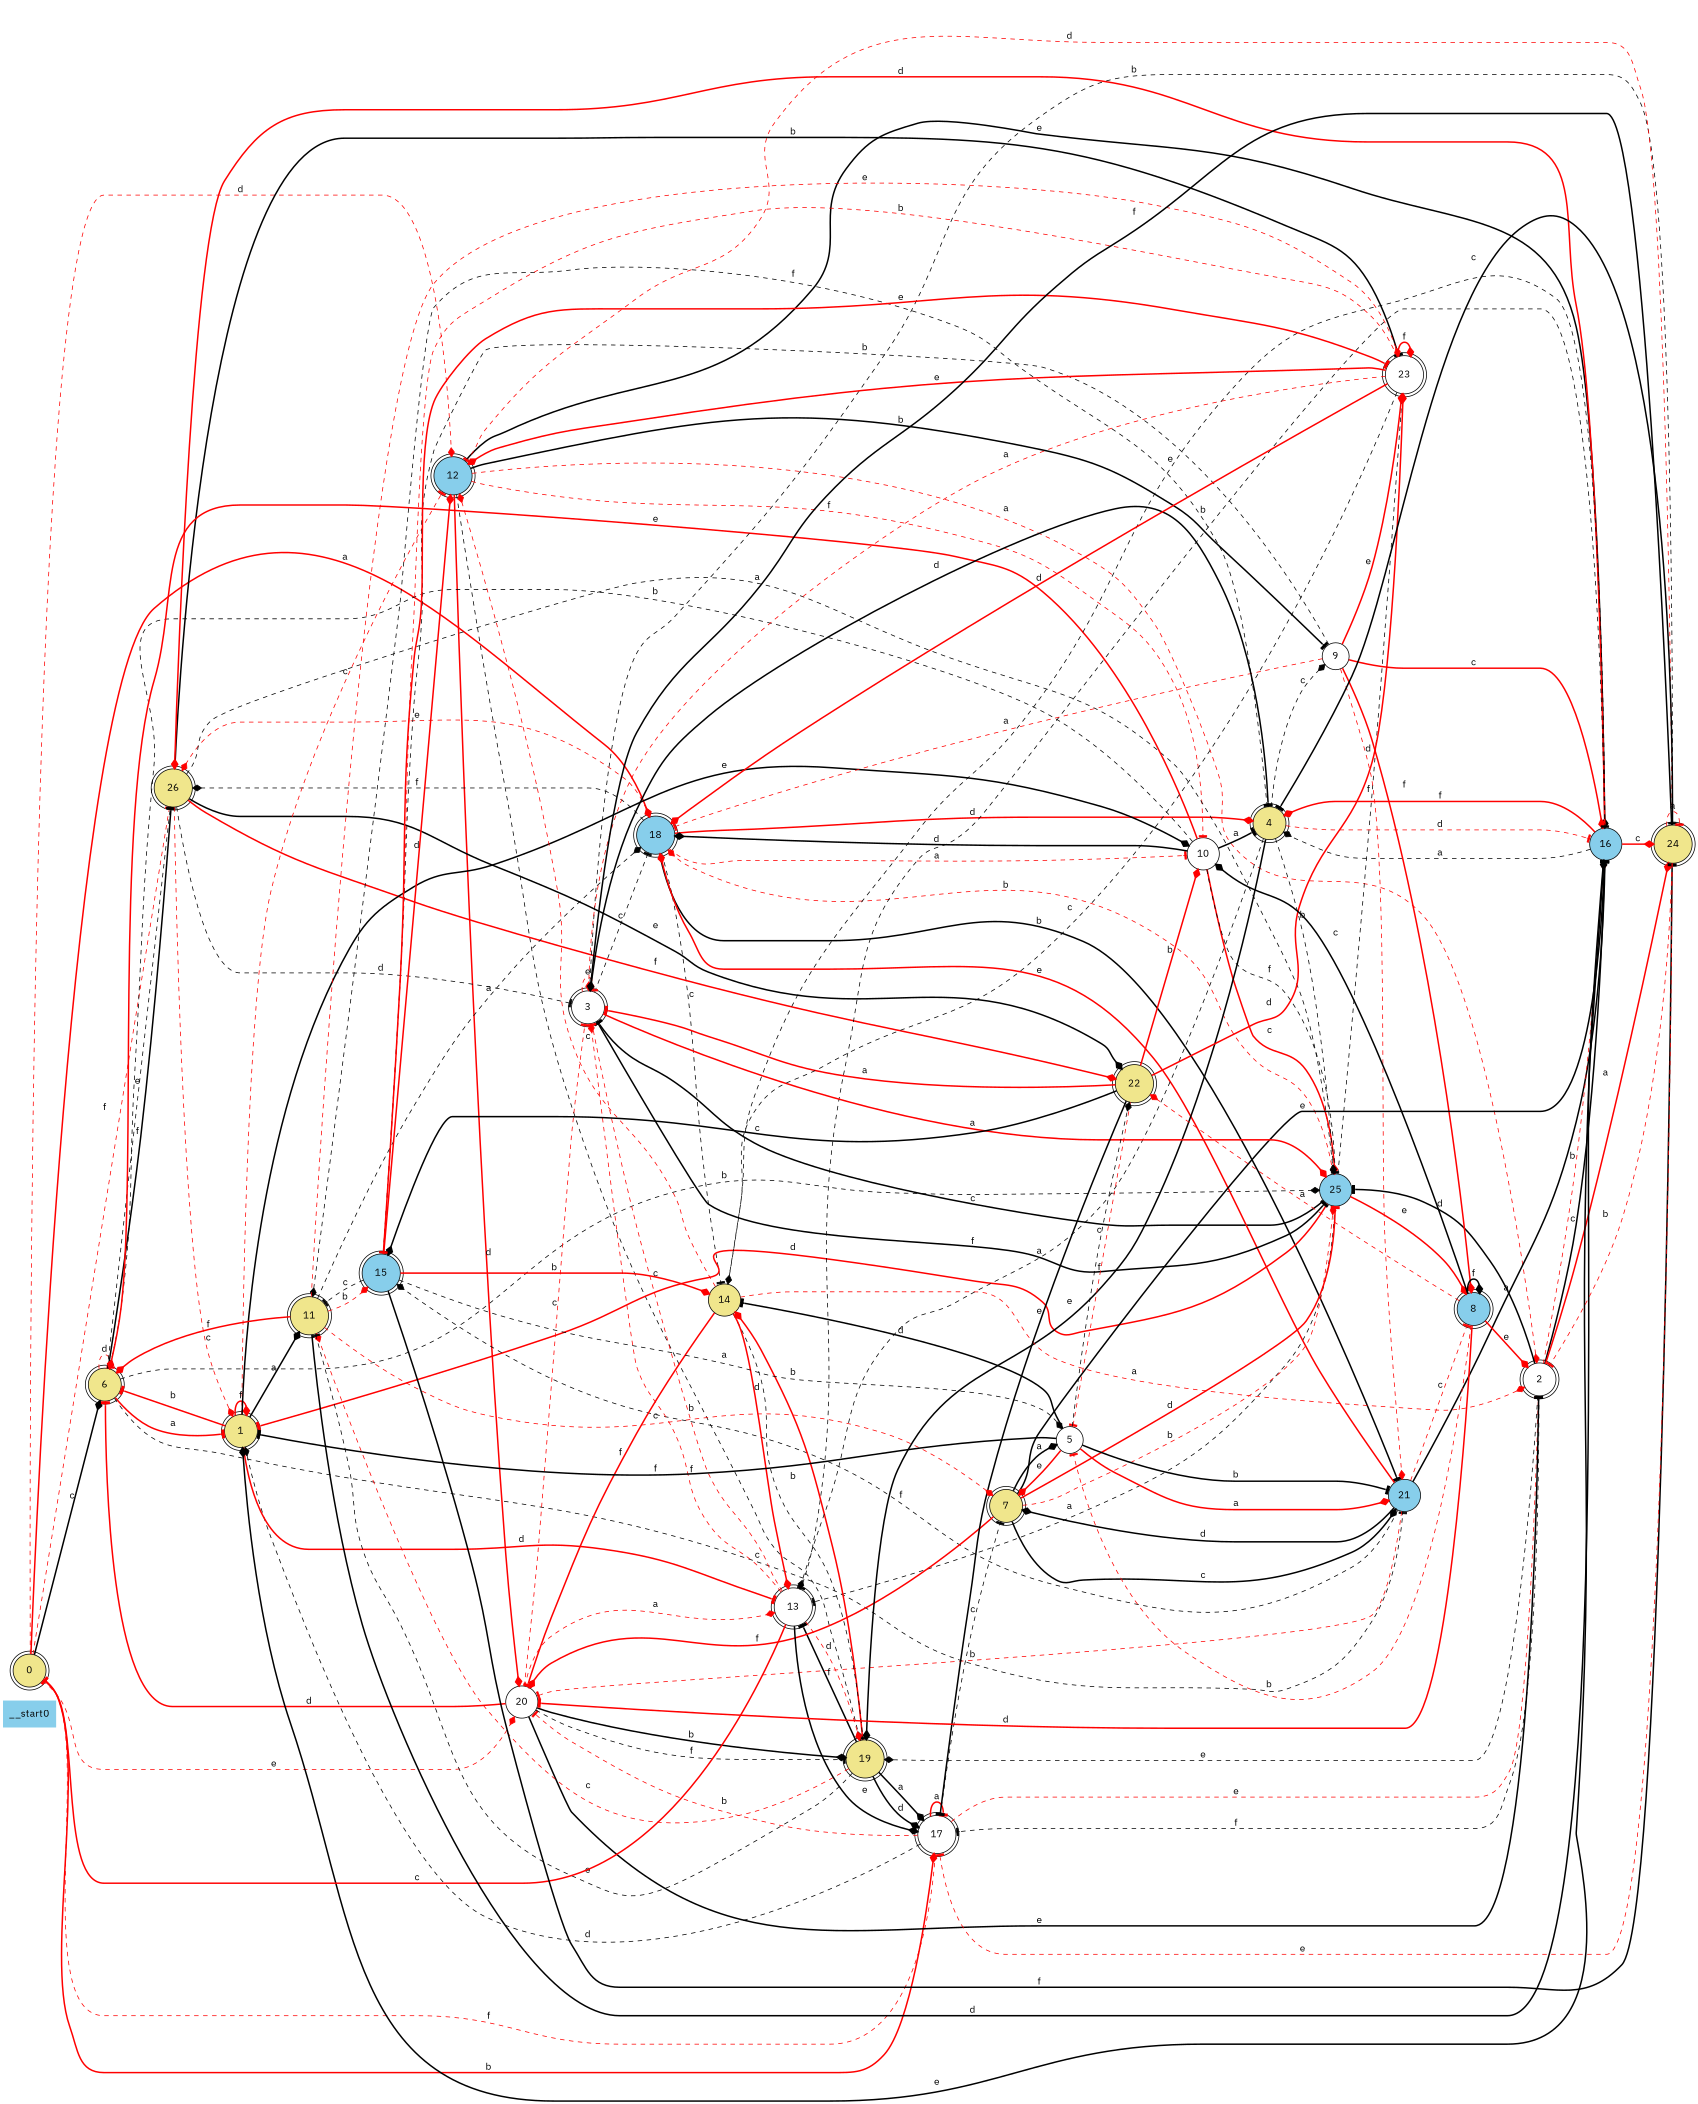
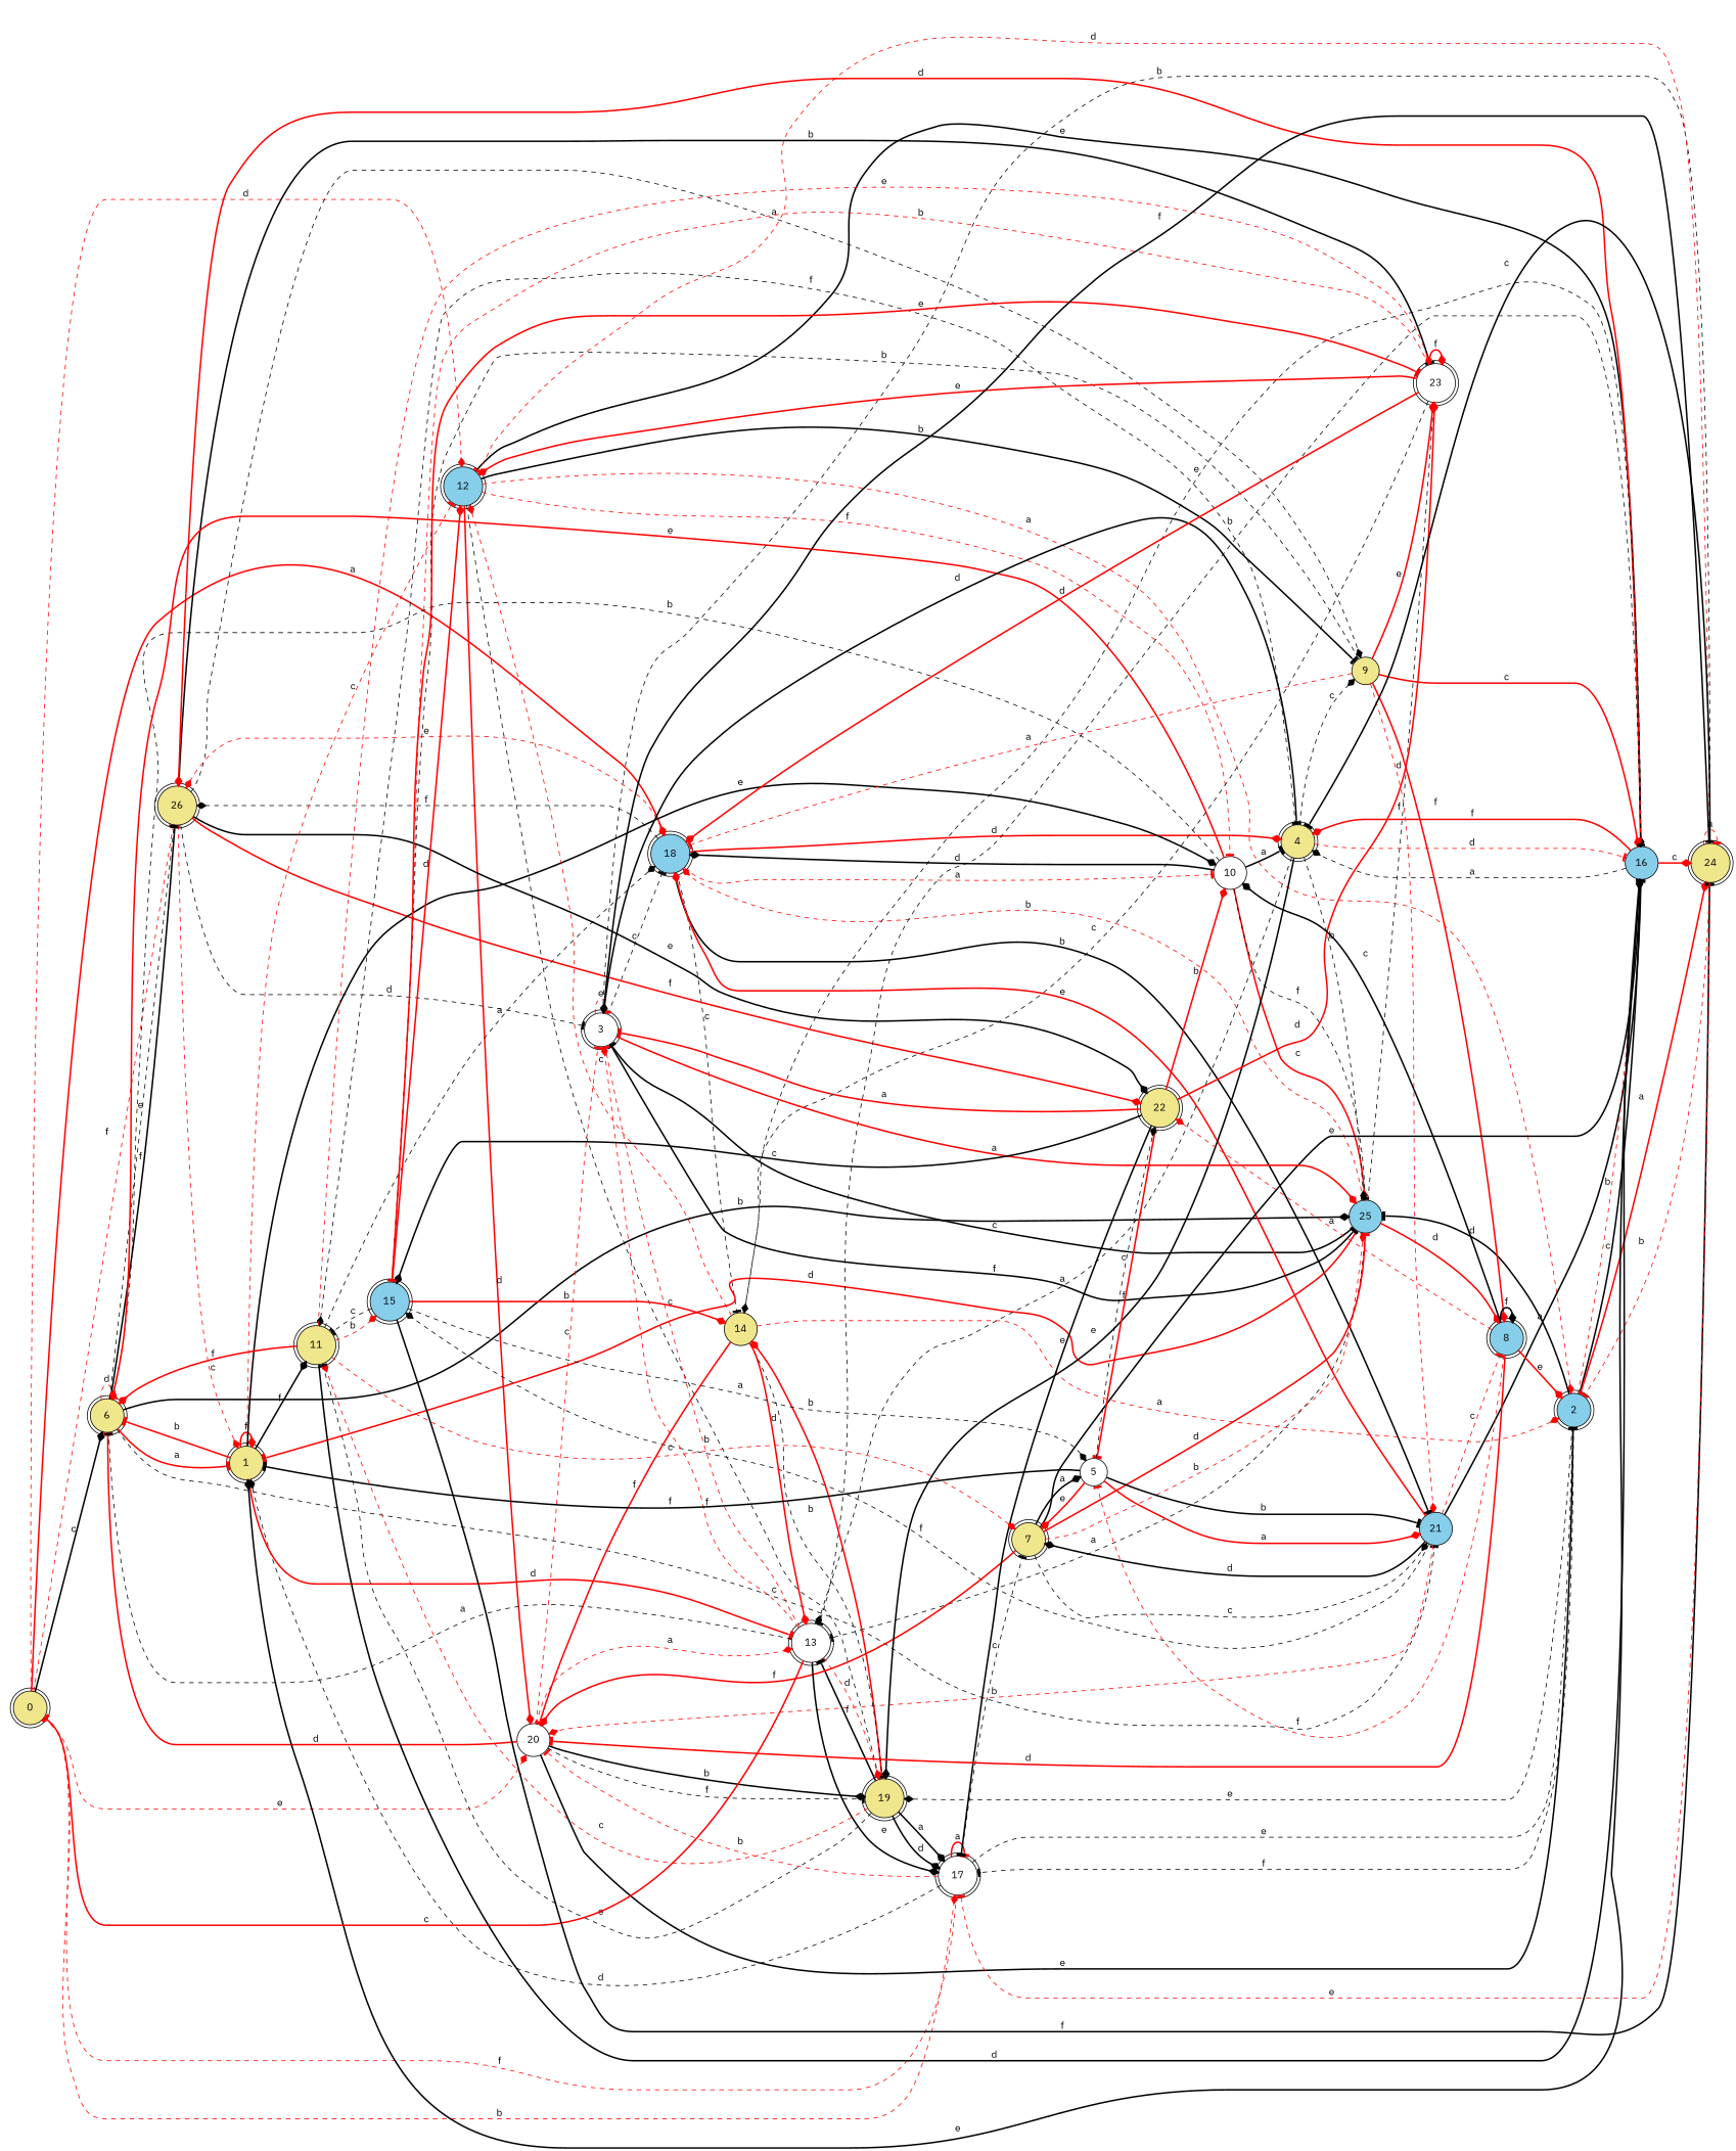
  digraph {
    fontname="IBM Plex Sans"
    rankdir=LR
    node [fillcolor=khaki fontname="IBM Plex Sans" shape=doublecircle style="rounded,filled" color=black]
    edge [arrowhead=diamond color=red fontname="IBM Plex Sans" style=bold]
-   __start0 [fillcolor=skyblue shape=none style=filled color=""]
    n2 [label=0]
    n3 [label=6]
    n4 [fillcolor=skyblue label=12]
    n5 [fillcolor=white label=17]
    n6 [fillcolor=skyblue label=18]
    n7 [fillcolor=white label=20 shape=circle style=filled]
    n8 [label=26]
    n9 [label=1]
    n10 [fillcolor=skyblue label=25 shape=circle style=filled]
    n11 [fillcolor=skyblue label=21 shape=circle style=filled]
    n12 [fillcolor=white label=10 shape=circle style=filled]
-   n13 [fillcolor=white label=2]
+   n13 [fillcolor=skyblue label=2]
    n14 [fillcolor=skyblue label=16 shape=circle style=filled]
    n15 [label=19]
-   n16 [fillcolor=white label=9 shape=circle style=filled]
+   n16 [label=9 shape=circle style=filled]
    n17 [label=7]
    n18 [label=4]
    n19 [label=14 shape=circle style=filled]
    n20 [fillcolor=white label=13]
    n21 [fillcolor=white label=3]
    n22 [label=22]
    n23 [fillcolor=white label=23]
    n24 [label=11]
    n25 [fillcolor=skyblue label=15]
    n26 [label=24]
    n27 [fillcolor=skyblue label=8]
    n28 [fillcolor=white label=5 shape=circle style=filled]
    n2 -> n3 [color=black label=c]
    n2 -> n4 [label=d style=dashed]
-   n2 -> n5 [label=b]
+   n2 -> n5 [label=b style=dashed]
    n2 -> n6 [label=a]
    n2 -> n7 [label=e style=dashed]
    n2 -> n8 [arrowhead=tee label=f style=dashed]
    n3 -> n3 [arrowhead=tee label=d style=dashed]
    n3 -> n8 [arrowhead=tee color=black label=e style=dashed]
    n3 -> n8 [arrowhead=tee color=black label=f]
    n3 -> n9 [arrowhead=tee label=a]
-   n3 -> n10 [color=black label=b style=dashed]
+   n3 -> n10 [color=black label=b]
    n3 -> n11 [arrowhead=tee color=black label=c style=dashed]
    n4 -> n7 [label=d]
    n4 -> n12 [arrowhead=tee label=f style=dashed]
    n4 -> n13 [label=a style=dashed]
    n4 -> n14 [color=black label=e]
    n4 -> n15 [color=black label=c style=dashed]
    n4 -> n16 [arrowhead=tee color=black label=b]
    n5 -> n2 [arrowhead=tee label=f style=dashed]
    n5 -> n5 [arrowhead=tee label=a]
    n5 -> n7 [arrowhead=tee label=b style=dashed]
    n5 -> n9 [color=black label=d style=dashed]
-   n5 -> n13 [arrowhead=tee label=e style=dashed]
+   n5 -> n13 [arrowhead=tee color=black label=e style=dashed]
    n5 -> n17 [arrowhead=tee color=black label=c style=dashed]
    n6 -> n8 [label=e style=dashed]
    n6 -> n8 [color=black label=f style=dashed]
    n6 -> n11 [arrowhead=tee color=black label=b]
    n6 -> n12 [arrowhead=tee label=a style=dashed]
    n6 -> n18 [label=d]
    n6 -> n19 [arrowhead=tee color=black label=c style=dashed]
    n7 -> n3 [arrowhead=tee label=d]
    n7 -> n13 [arrowhead=tee color=black label=e]
    n7 -> n15 [color=black label=b]
    n7 -> n15 [arrowhead=tee color=black label=f style=dashed]
    n7 -> n20 [label=a style=dashed]
    n7 -> n21 [arrowhead=tee label=c style=dashed]
    n8 -> n9 [label=c style=dashed]
-   n8 -> n10 [color=black label=a style=dashed]
+   n8 -> n16 [color=black label=a style=dashed]
    n8 -> n21 [arrowhead=tee color=black label=d style=dashed]
    n8 -> n22 [color=black label=e]
    n8 -> n22 [label=f]
    n8 -> n23 [arrowhead=tee color=black label=b]
    n9 -> n3 [arrowhead=tee label=b]
    n9 -> n4 [arrowhead=tee label=c style=dashed]
    n9 -> n9 [label=f]
    n9 -> n12 [color=black label=e]
    n9 -> n20 [arrowhead=tee label=d]
-   n9 -> n24 [color=black label=a]
+   n9 -> n24 [color=black label=f]
    n10 -> n6 [label=b style=dashed]
    n10 -> n9 [arrowhead=tee label=d]
    n10 -> n20 [arrowhead=tee color=black label=a style=dashed]
    n10 -> n21 [arrowhead=tee color=black label=c]
    n10 -> n23 [color=black label=f style=dashed]
-   n10 -> n27 [label=e]
+   n10 -> n27 [label=d]
    n11 -> n6 [label=e]
-   n11 -> n7 [arrowhead=tee label=b style=dashed]
+   n11 -> n7 [label=b style=dashed]
    n11 -> n14 [arrowhead=tee color=black label=a]
    n11 -> n17 [color=black label=d]
    n11 -> n25 [color=black label=f style=dashed]
    n11 -> n27 [arrowhead=tee label=c style=dashed]
    n12 -> n3 [color=black label=b style=dashed]
    n12 -> n3 [label=e]
    n12 -> n6 [color=black label=d]
    n12 -> n10 [label=c]
    n12 -> n10 [arrowhead=tee color=black label=f style=dashed]
    n12 -> n18 [arrowhead=tee color=black label=a]
    n13 -> n5 [arrowhead=tee color=black label=f style=dashed]
    n13 -> n10 [arrowhead=tee color=black label=d]
    n13 -> n14 [label=b style=dashed]
    n13 -> n14 [arrowhead=tee color=black label=c]
    n13 -> n15 [color=black label=e style=dashed]
    n13 -> n26 [label=a]
    n14 -> n8 [label=d]
    n14 -> n9 [color=black label=e]
    n14 -> n18 [color=black label=a style=dashed]
    n14 -> n18 [label=f]
    n14 -> n20 [arrowhead=tee color=black label=b style=dashed]
    n14 -> n26 [label=c]
    n15 -> n5 [color=black label=a]
    n15 -> n5 [color=black label=d]
    n15 -> n19 [label=b]
    n15 -> n20 [arrowhead=tee color=black label=f]
    n15 -> n24 [label=c style=dashed]
    n15 -> n24 [arrowhead=tee color=black label=e style=dashed]
    n16 -> n6 [arrowhead=tee label=a style=dashed]
    n16 -> n11 [label=d style=dashed]
    n16 -> n14 [label=c]
    n16 -> n23 [label=e]
    n16 -> n25 [arrowhead=tee color=black label=b style=dashed]
    n16 -> n27 [label=f]
    n17 -> n7 [label=f]
    n17 -> n10 [label=b style=dashed]
    n17 -> n10 [arrowhead=tee label=d]
-   n17 -> n11 [color=black label=c]
+   n17 -> n11 [color=black label=c style=dashed]
    n17 -> n14 [arrowhead=tee color=black label=e]
    n17 -> n28 [color=black label=a]
    n18 -> n10 [color=black label=b style=dashed]
    n18 -> n14 [arrowhead=tee label=d style=dashed]
    n18 -> n15 [color=black label=e]
    n18 -> n16 [color=black label=c style=dashed]
    n18 -> n20 [color=black label=a style=dashed]
    n18 -> n24 [color=black label=f style=dashed]
    n19 -> n4 [label=c style=dashed]
    n19 -> n7 [arrowhead=tee label=f]
    n19 -> n13 [label=a style=dashed]
    n19 -> n14 [arrowhead=tee color=black label=e style=dashed]
    n19 -> n15 [arrowhead=tee color=black label=b style=dashed]
    n19 -> n20 [label=d]
    n20 -> n2 [arrowhead=tee label=c]
+   n20 -> n3 [arrowhead=tee color=black label=a style=dashed]
    n20 -> n5 [color=black label=e]
    n20 -> n15 [label=d style=dashed]
    n20 -> n21 [arrowhead=tee label=b style=dashed]
    n20 -> n21 [label=f style=dashed]
    n21 -> n6 [arrowhead=tee color=black label=c style=dashed]
    n21 -> n10 [label=a]
    n21 -> n10 [arrowhead=tee color=black label=f]
    n21 -> n18 [arrowhead=tee color=black label=d]
    n21 -> n21 [arrowhead=tee label=e style=dashed]
    n21 -> n26 [arrowhead=tee color=black label=b style=dashed]
    n22 -> n5 [arrowhead=tee color=black label=e]
    n22 -> n12 [label=b]
    n22 -> n21 [arrowhead=tee label=a]
    n22 -> n23 [label=d]
    n22 -> n25 [color=black label=c]
-   n22 -> n28 [arrowhead=tee label=f style=dashed]
+   n22 -> n28 [arrowhead=tee label=f]
    n23 -> n4 [label=e]
    n23 -> n6 [label=d]
    n23 -> n19 [color=black label=c style=dashed]
-   n23 -> n21 [label=a style=dashed]
    n23 -> n23 [label=f]
    n23 -> n25 [arrowhead=tee label=b style=dashed]
    n24 -> n3 [label=f]
    n24 -> n6 [color=black label=a style=dashed]
    n24 -> n14 [color=black label=d]
    n24 -> n17 [label=c style=dashed]
    n24 -> n23 [label=e style=dashed]
    n24 -> n25 [label=b style=dashed]
    n25 -> n4 [label=d]
    n25 -> n19 [label=b]
    n25 -> n23 [arrowhead=tee label=e]
    n25 -> n24 [arrowhead=tee color=black label=c style=dashed]
    n25 -> n26 [arrowhead=tee color=black label=f]
    n25 -> n28 [color=black label=a style=dashed]
    n26 -> n4 [arrowhead=tee label=d style=dashed]
    n26 -> n5 [arrowhead=tee label=e style=dashed]
    n26 -> n13 [arrowhead=tee label=b style=dashed]
    n26 -> n18 [arrowhead=tee color=black label=c]
    n26 -> n21 [color=black label=f]
    n26 -> n26 [arrowhead=tee label=a style=dashed]
    n27 -> n7 [arrowhead=tee label=d]
    n27 -> n12 [color=black label=c]
    n27 -> n13 [label=e]
    n27 -> n22 [label=a style=dashed]
    n27 -> n27 [color=black label=f]
-   n27 -> n28 [arrowhead=tee label=b style=dashed]
+   n27 -> n28 [arrowhead=tee label=f style=dashed]
    n28 -> n9 [arrowhead=tee color=black label=f]
    n28 -> n11 [label=a]
    n28 -> n11 [arrowhead=tee color=black label=b]
    n28 -> n17 [label=e]
-   n28 -> n19 [arrowhead=tee color=black label=d]
    n28 -> n22 [color=black label=c style=dashed]
  }
